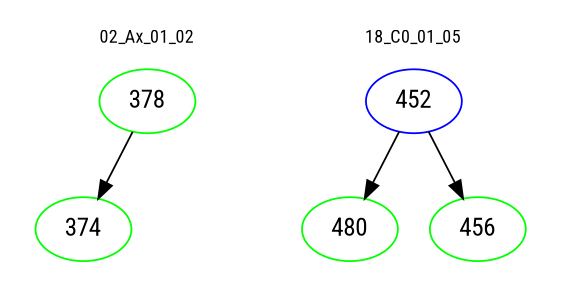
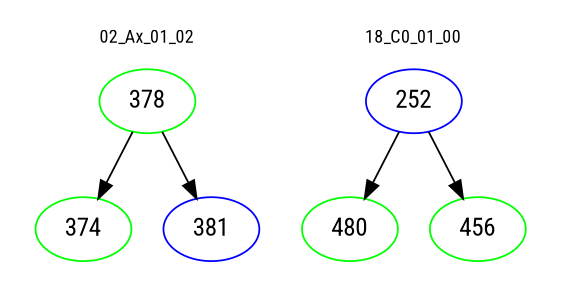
  digraph {
    fontname="Roboto Condensed"
    node [color=green fontname="Roboto Condensed"]
    edge [color=black fontname="Roboto Condensed"]
    n1 [label=378]
    n2 [label=374]
-   n4 [color=blue label=452]
+   n3 [color=blue label=381]
+   n4 [color=blue label=252]
    n5 [label=480]
    n6 [label=456]
    subgraph cluster_1 {
      color=white
      fontsize=10
      label="02_Ax_01_02"
      n1
      n2
+     n3
    }
    subgraph cluster_2 {
      color=white
      fontsize=10
-     label="18_C0_01_05"
+     label="18_C0_01_00"
      n4
      n5
      n6
    }
    n1 -> n2
+   n1 -> n3
    n4 -> n5
    n4 -> n6
  }
